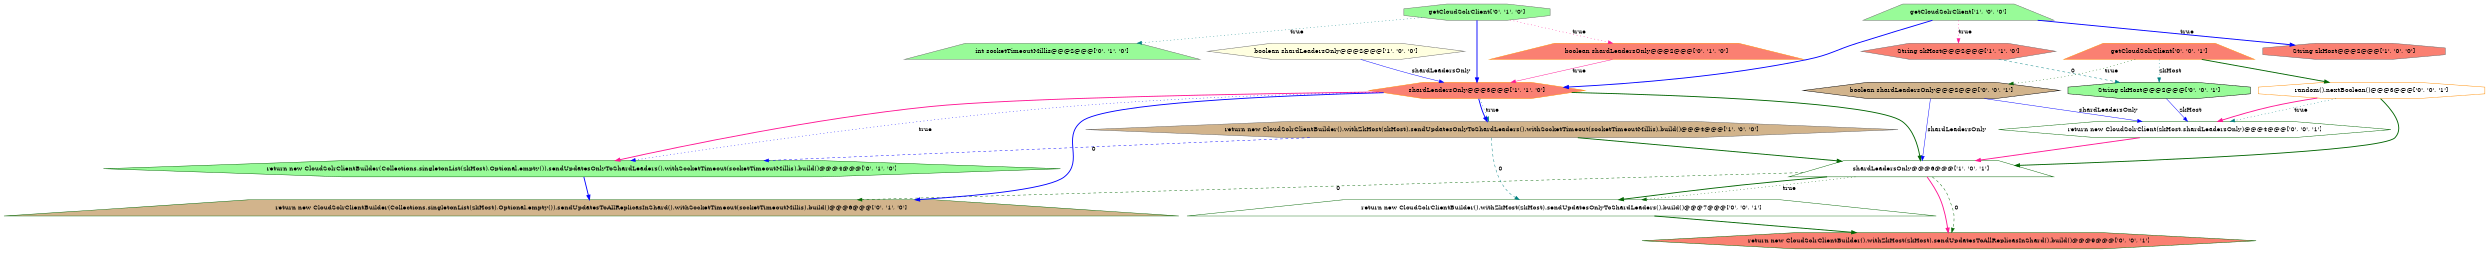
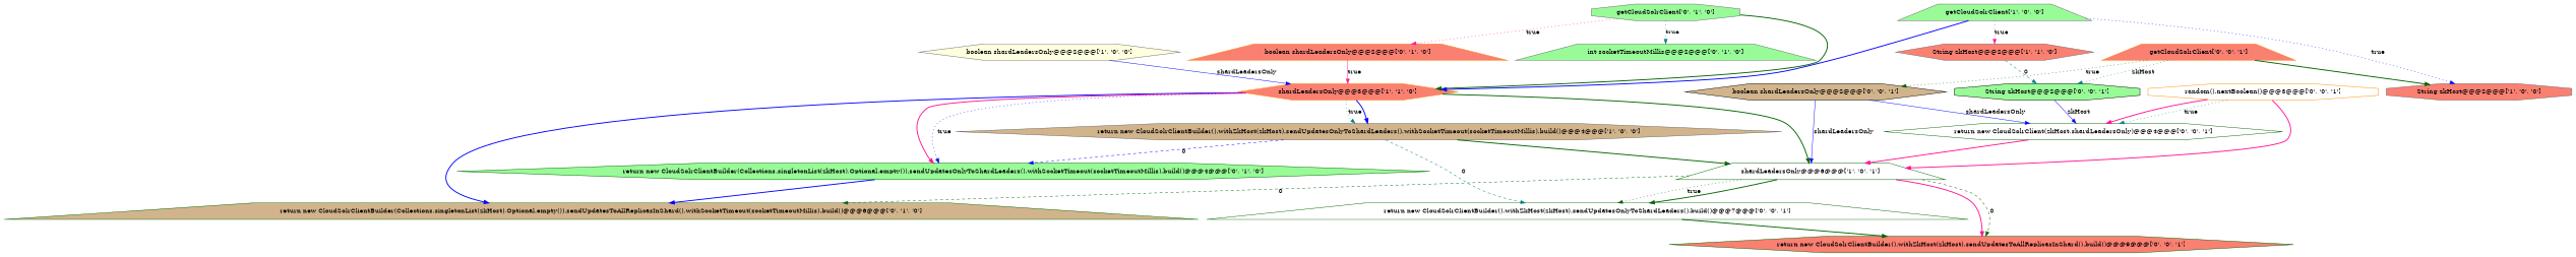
  digraph {
    node [color=gray40 fillcolor=salmon shape=hexagon style=filled]
    edge [color=blue style=bold]
    n1 [color=darkgreen label="return new CloudSolrClientBuilder().withZkHost(zkHost).sendUpdatesToAllReplicasInShard().build()@@@9@@@['0', '0', '1']"]
    n2 [fillcolor=palegreen label="int socketTimeoutMillis@@@2@@@['0', '1', '0']" shape=trapezium]
    n3 [color=darkgreen fillcolor=white label="shardLeadersOnly@@@6@@@['1', '0', '1']" shape=trapezium]
    n4 [color=darkgreen fillcolor=white label="return new CloudSolrClientBuilder().withZkHost(zkHost).sendUpdatesOnlyToShardLeaders().build()@@@7@@@['0', '0', '1']" shape=trapezium]
    n5 [color=darkgreen fillcolor=tan label="return new CloudSolrClientBuilder(Collections.singletonList(zkHost),Optional.empty()).sendUpdatesToAllReplicasInShard().withSocketTimeout(socketTimeoutMillis).build()@@@6@@@['0', '1', '0']" shape=trapezium]
    n6 [fillcolor=lightyellow label="boolean shardLeadersOnly@@@2@@@['1', '0', '0']"]
    n7 [color=darkorange label="shardLeadersOnly@@@3@@@['1', '1', '0']"]
    n8 [fillcolor=tan label="return new CloudSolrClientBuilder().withZkHost(zkHost).sendUpdatesOnlyToShardLeaders().withSocketTimeout(socketTimeoutMillis).build()@@@4@@@['1', '0', '0']"]
    n9 [color=darkgreen fillcolor=palegreen label="return new CloudSolrClientBuilder(Collections.singletonList(zkHost),Optional.empty()).sendUpdatesOnlyToShardLeaders().withSocketTimeout(socketTimeoutMillis).build()@@@4@@@['0', '1', '0']"]
    n10 [color=darkorange label="boolean shardLeadersOnly@@@2@@@['0', '1', '0']" shape=trapezium]
    n11 [fillcolor=palegreen label="getCloudSolrClient['0', '1', '0']" shape=octagon]
    n12 [label="String zkHost@@@2@@@['1', '1', '0']"]
    n13 [color=black fillcolor=palegreen label="String zkHost@@@2@@@['0', '0', '1']" shape=octagon]
    n14 [fillcolor=palegreen label="getCloudSolrClient['1', '0', '0']" shape=trapezium]
    n15 [label="String zkHost@@@2@@@['1', '0', '0']" shape=octagon]
    n16 [color=darkgreen fillcolor=white label="return new CloudSolrClient(zkHost,shardLeadersOnly)@@@4@@@['0', '0', '1']"]
    n17 [color=black fillcolor=tan label="boolean shardLeadersOnly@@@2@@@['0', '0', '1']"]
    n18 [color=darkorange label="getCloudSolrClient['0', '0', '1']" shape=trapezium]
    n19 [color=darkorange fillcolor=white label="random().nextBoolean()@@@3@@@['0', '0', '1']" shape=octagon]
    n3 -> n1 [color=deeppink]
    n3 -> n1 [color=darkgreen label=0 style=dashed]
    n3 -> n4 [color=darkgreen]
    n3 -> n4 [color=darkgreen label=true style=dotted]
    n3 -> n5 [color=darkgreen label=0 style=dashed]
    n4 -> n1 [color=darkgreen]
    n6 -> n7 [label=shardLeadersOnly style=solid]
    n7 -> n3 [color=darkgreen]
    n7 -> n5
    n7 -> n8 [color=teal label=true style=dotted]
    n7 -> n8
    n7 -> n9 [color=deeppink]
    n7 -> n9 [label=true style=dotted]
    n8 -> n3 [color=darkgreen]
    n8 -> n4 [color=teal label=0 style=dashed]
    n8 -> n9 [label=0 style=dashed]
    n9 -> n5
    n10 -> n7 [color=deeppink label=true style=solid]
    n11 -> n2 [color=teal label=true style=dotted]
-   n11 -> n7
+   n11 -> n7 [color=darkgreen]
    n11 -> n10 [color=deeppink label=true style=dotted]
    n12 -> n13 [color=teal label=0 style=dashed]
    n13 -> n16 [label=zkHost style=solid]
    n14 -> n7
    n14 -> n12 [color=deeppink label=true style=dotted]
-   n14 -> n15 [label=true]
+   n14 -> n15 [label=true style=dotted]
    n16 -> n3 [color=deeppink]
    n17 -> n3 [label=shardLeadersOnly style=solid]
    n17 -> n16 [label=shardLeadersOnly style=solid]
    n18 -> n13 [color=teal label=zkHost style=dotted]
    n18 -> n17 [color=darkgreen label=true style=dotted]
-   n18 -> n19 [color=darkgreen]
-   n19 -> n3 [color=darkgreen]
+   n18 -> n15 [color=darkgreen]
+   n19 -> n3 [color=deeppink]
    n19 -> n16 [color=teal label=true style=dotted]
    n19 -> n16 [color=deeppink]
  }
